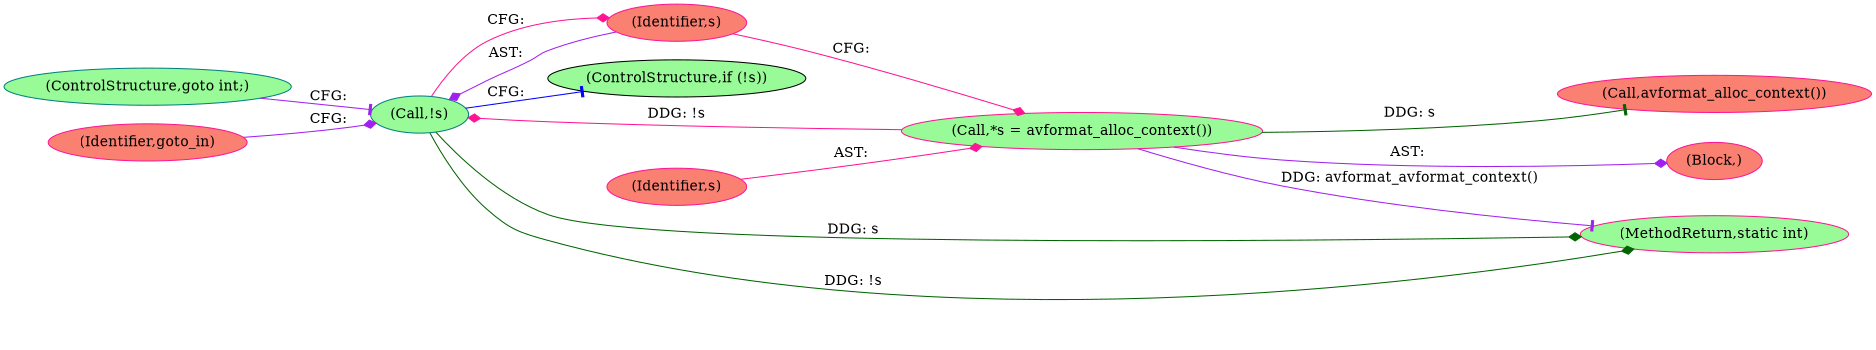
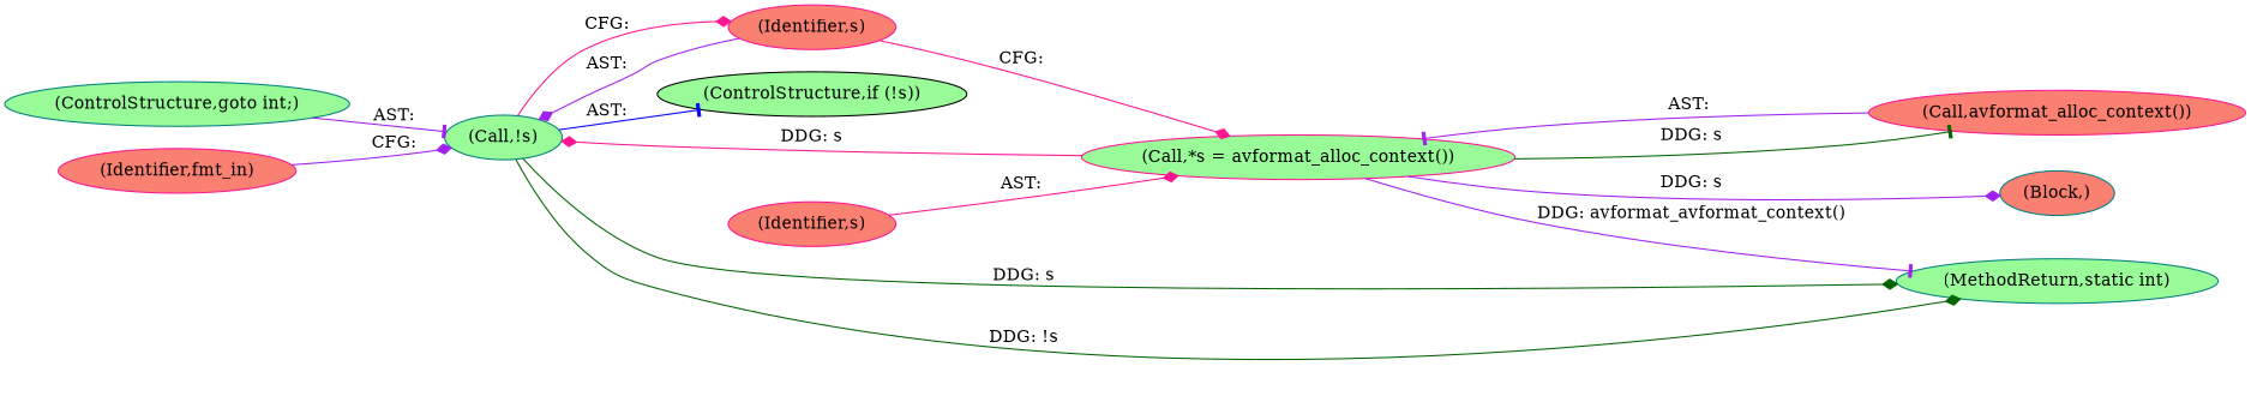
  digraph {
    rankdir=LR
    node [color=deeppink fillcolor=palegreen style=filled]
    edge [arrowhead=diamond color=purple]
    n1 [color=teal label="(Call,!s)"]
    n2 [color=black label="(ControlStructure,if (!s))"]
    n3 [fillcolor=salmon label="(Identifier,s)"]
-   n4 [label="(MethodReturn,static int)"]
+   n4 [color=teal label="(MethodReturn,static int)"]
    n5 [label="(Call,*s = avformat_alloc_context())"]
-   n6 [fillcolor=salmon label="(Block,)"]
+   n6 [color=teal fillcolor=salmon label="(Block,)"]
    n7 [fillcolor=salmon label="(Call,avformat_alloc_context())"]
    n8 [color=teal label="(ControlStructure,goto int;)"]
-   n9 [fillcolor=salmon label="(Identifier,goto_in)"]
+   n9 [fillcolor=salmon label="(Identifier,fmt_in)"]
    n10 [fillcolor=salmon label="(Identifier,s)"]
-   n1 -> n2 [arrowhead=tee color=blue label="CFG: "]
+   n1 -> n2 [arrowhead=tee color=blue label="AST: "]
    n1 -> n3 [color=deeppink label="CFG: "]
    n1 -> n4 [color=darkgreen label="DDG: s"]
    n1 -> n4 [color=darkgreen label="DDG: !s"]
    n3 -> n1 [label="AST: "]
    n3 -> n5 [color=deeppink label="CFG: "]
-   n5 -> n1 [color=deeppink label="DDG: !s"]
+   n5 -> n1 [color=deeppink label="DDG: s"]
    n5 -> n4 [arrowhead=tee label="DDG: avformat_avformat_context()"]
-   n5 -> n6 [label="AST: "]
+   n5 -> n6 [label="DDG: s"]
    n5 -> n7 [arrowhead=tee color=darkgreen label="DDG: s"]
-   n8 -> n1 [arrowhead=tee label="CFG: "]
+   n7 -> n5 [arrowhead=tee label="AST: "]
+   n8 -> n1 [arrowhead=tee label="AST: "]
    n9 -> n1 [label="CFG: "]
    n10 -> n5 [color=deeppink label="AST: "]
  }
